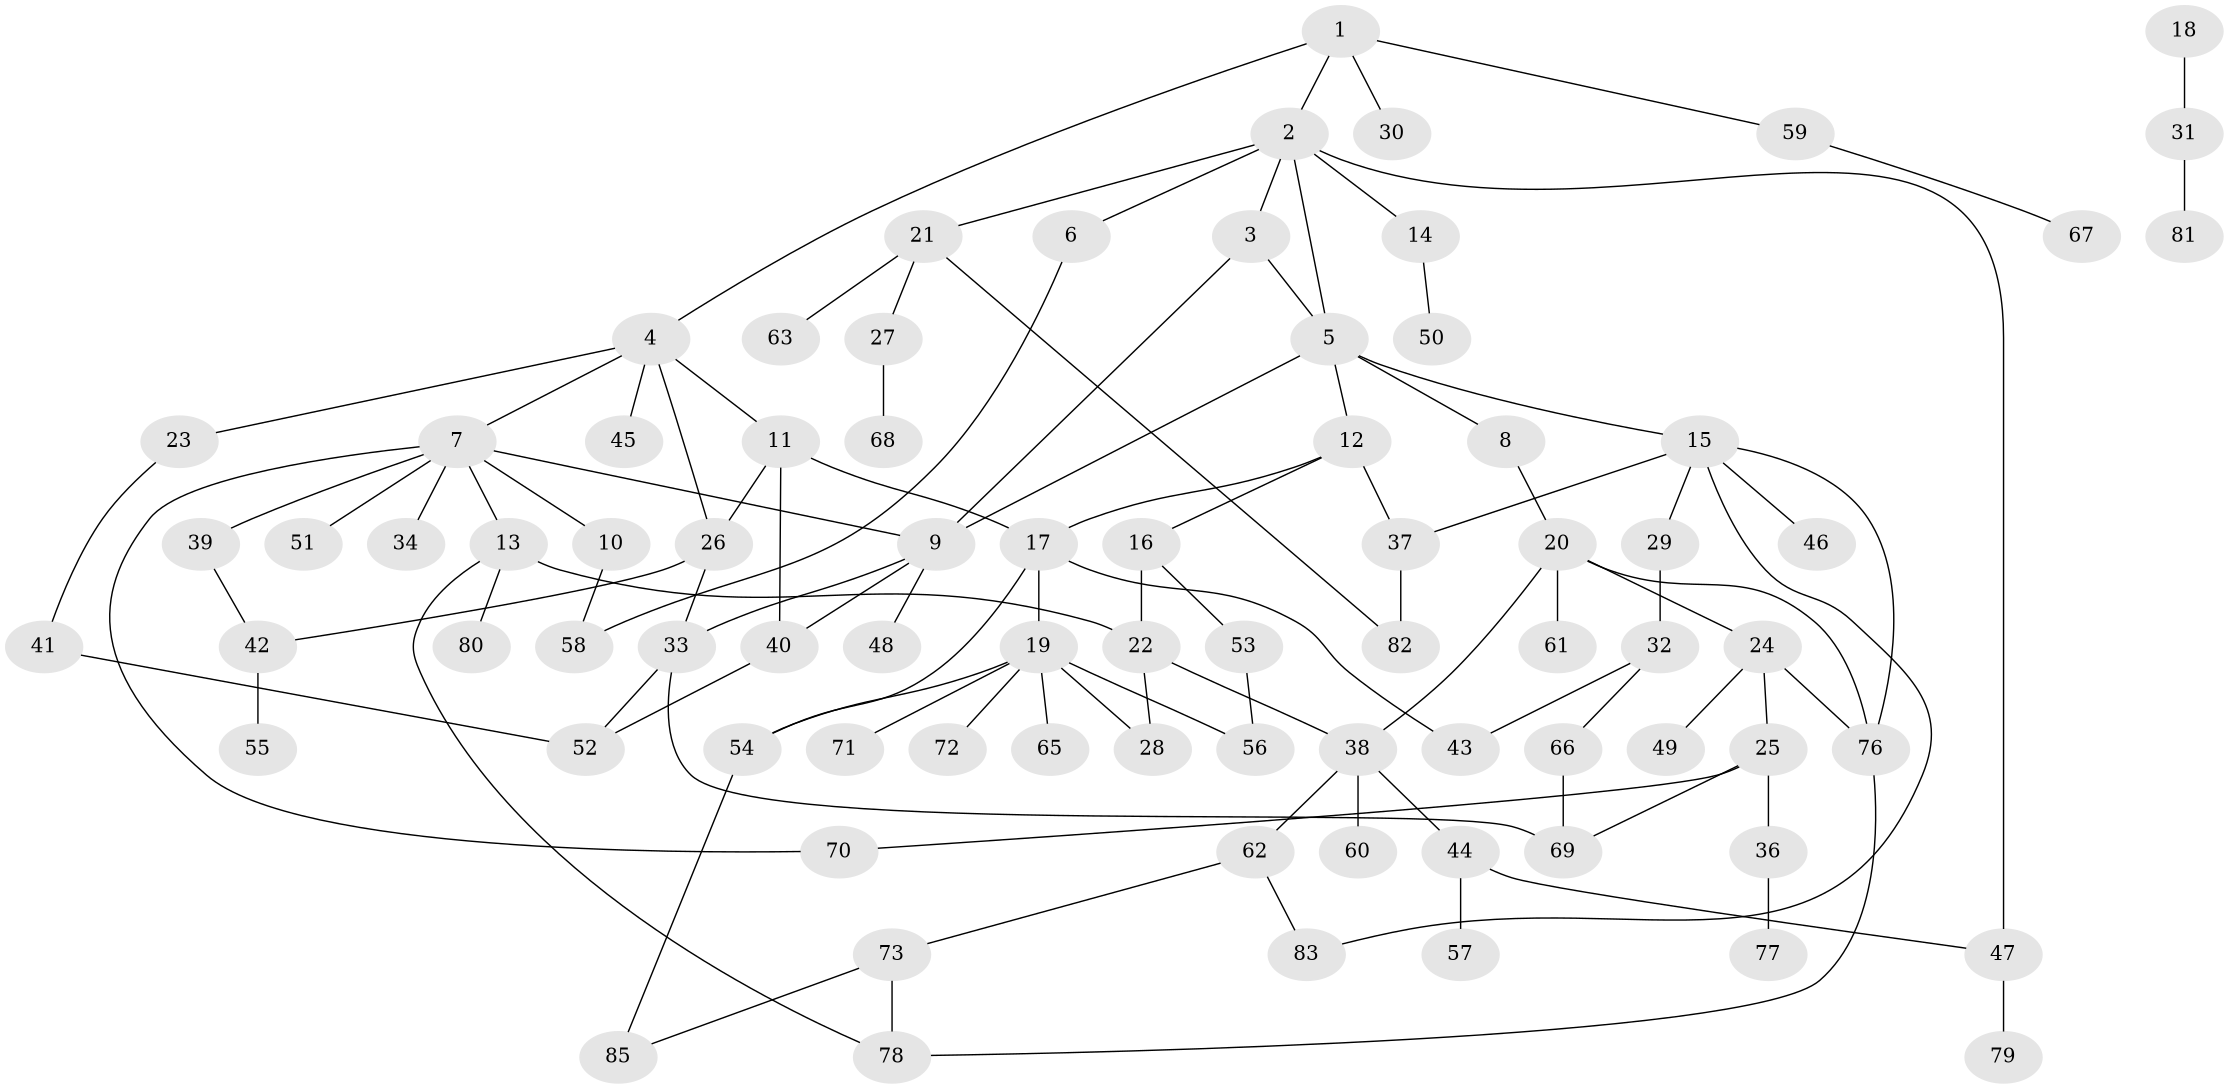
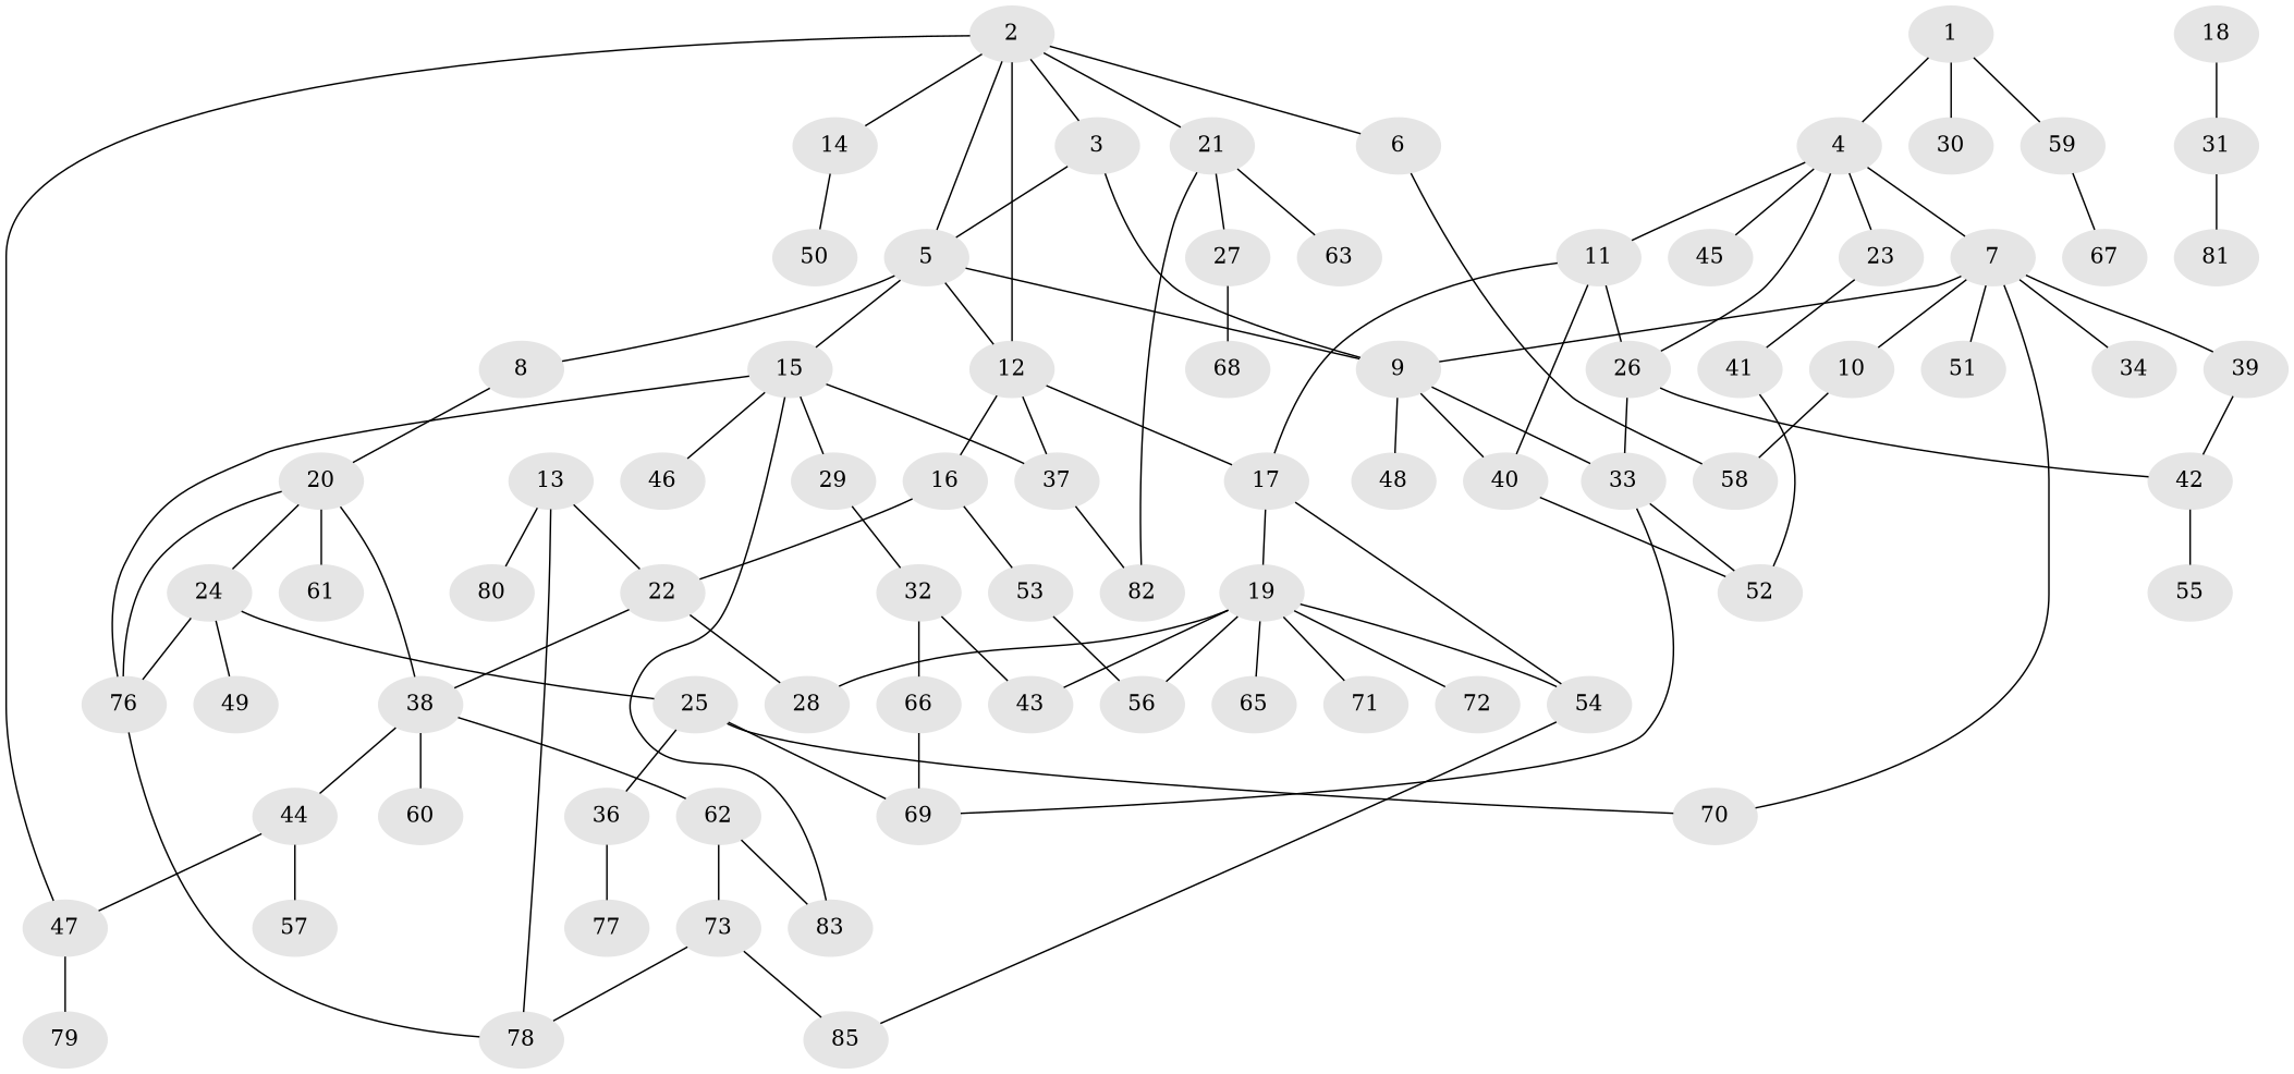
  graph {
    node [color=gray90 style=filled]
    1
    2
    4
    30
    59
    3
    5
    6
    14
    21
    47
    7
    11
    23
    26
    45
    67
    9
    8
    12
    15
    58
    50
    27
    63
    82
    79
    33
    40
    48
    10
    13
    34
    39
    51
    70
    17
    41
    42
    20
    16
    37
    29
    46
    76
    83
    22
    78
    80
    24
    38
    61
    69
    52
    19
    43
    54
    53
    28
    32
    18
    31
    56
    65
    71
    72
    n67 [label=85]
    81
    25
    49
    44
    60
    62
    68
    36
    77
    55
    66
    57
    73
-   1 -- 2
+   12 -- 2
    1 -- 4
    1 -- 30
    1 -- 59
    2 -- 3
    2 -- 5
    2 -- 6
    2 -- 14
    2 -- 21
    2 -- 47
    4 -- 7
    4 -- 11
    4 -- 23
    4 -- 26
    4 -- 45
    59 -- 67
    3 -- 5
    3 -- 9
    5 -- 9
    5 -- 8
    5 -- 12
    5 -- 15
    6 -- 58
    14 -- 50
    21 -- 27
    21 -- 63
    21 -- 82
    47 -- 79
    7 -- 9
    7 -- 10
-   7 -- 13
    7 -- 34
    7 -- 39
    7 -- 51
    7 -- 70
    11 -- 26
    11 -- 40
    11 -- 17
    23 -- 41
    26 -- 33
    26 -- 42
    9 -- 33
    9 -- 40
    9 -- 48
    8 -- 20
    12 -- 17
    12 -- 16
    12 -- 37
    15 -- 37
    15 -- 29
    15 -- 46
    15 -- 76
    15 -- 83
    27 -- 68
    33 -- 69
    33 -- 52
    40 -- 52
    10 -- 58
    13 -- 22
    13 -- 78
    13 -- 80
    39 -- 42
    17 -- 19
-   17 -- 43
+   19 -- 43
    17 -- 54
    41 -- 52
    42 -- 55
    20 -- 76
    20 -- 24
    20 -- 38
    20 -- 61
    16 -- 22
    16 -- 53
    37 -- 82
    29 -- 32
    76 -- 78
    22 -- 38
    22 -- 28
    24 -- 76
    24 -- 25
    24 -- 49
    38 -- 44
    38 -- 60
    38 -- 62
    19 -- 54
    19 -- 28
    19 -- 56
    19 -- 65
    19 -- 71
    19 -- 72
    54 -- n67
    53 -- 56
    32 -- 43
    32 -- 66
    18 -- 31
    31 -- 81
    25 -- 70
    25 -- 69
    25 -- 36
    44 -- 47
    44 -- 57
    62 -- 83
    62 -- 73
    36 -- 77
    66 -- 69
    73 -- 78
    73 -- n67
  }
